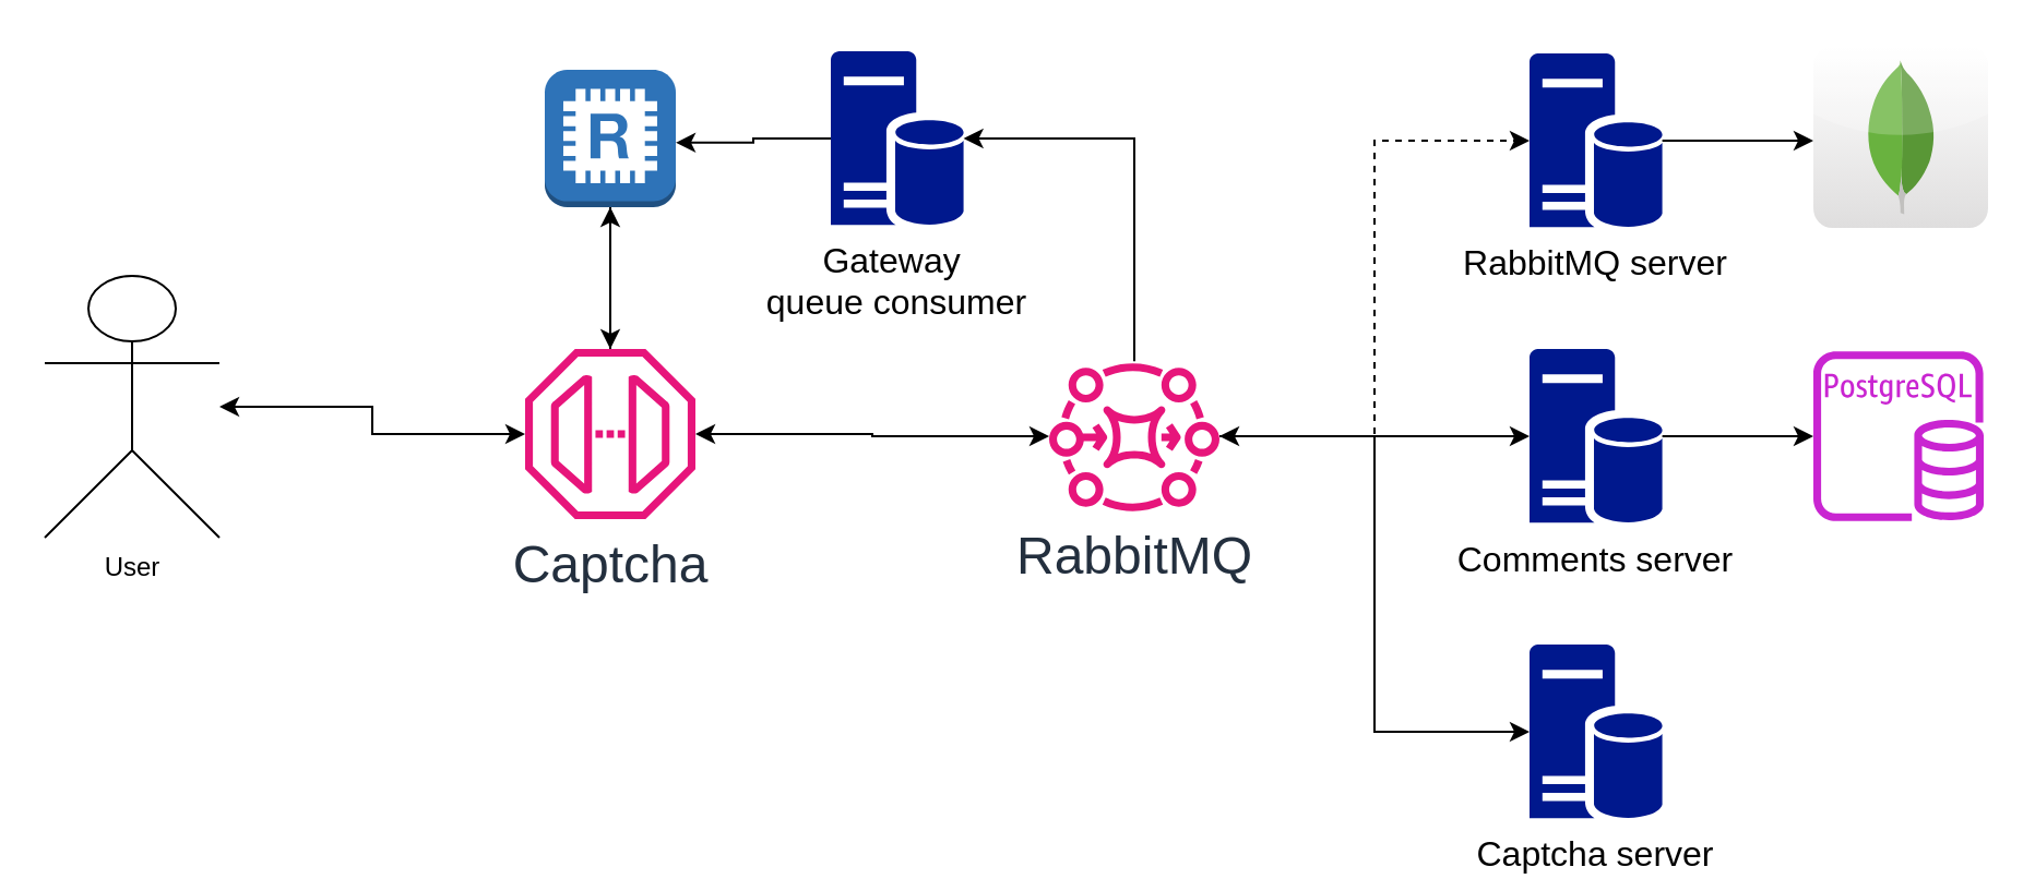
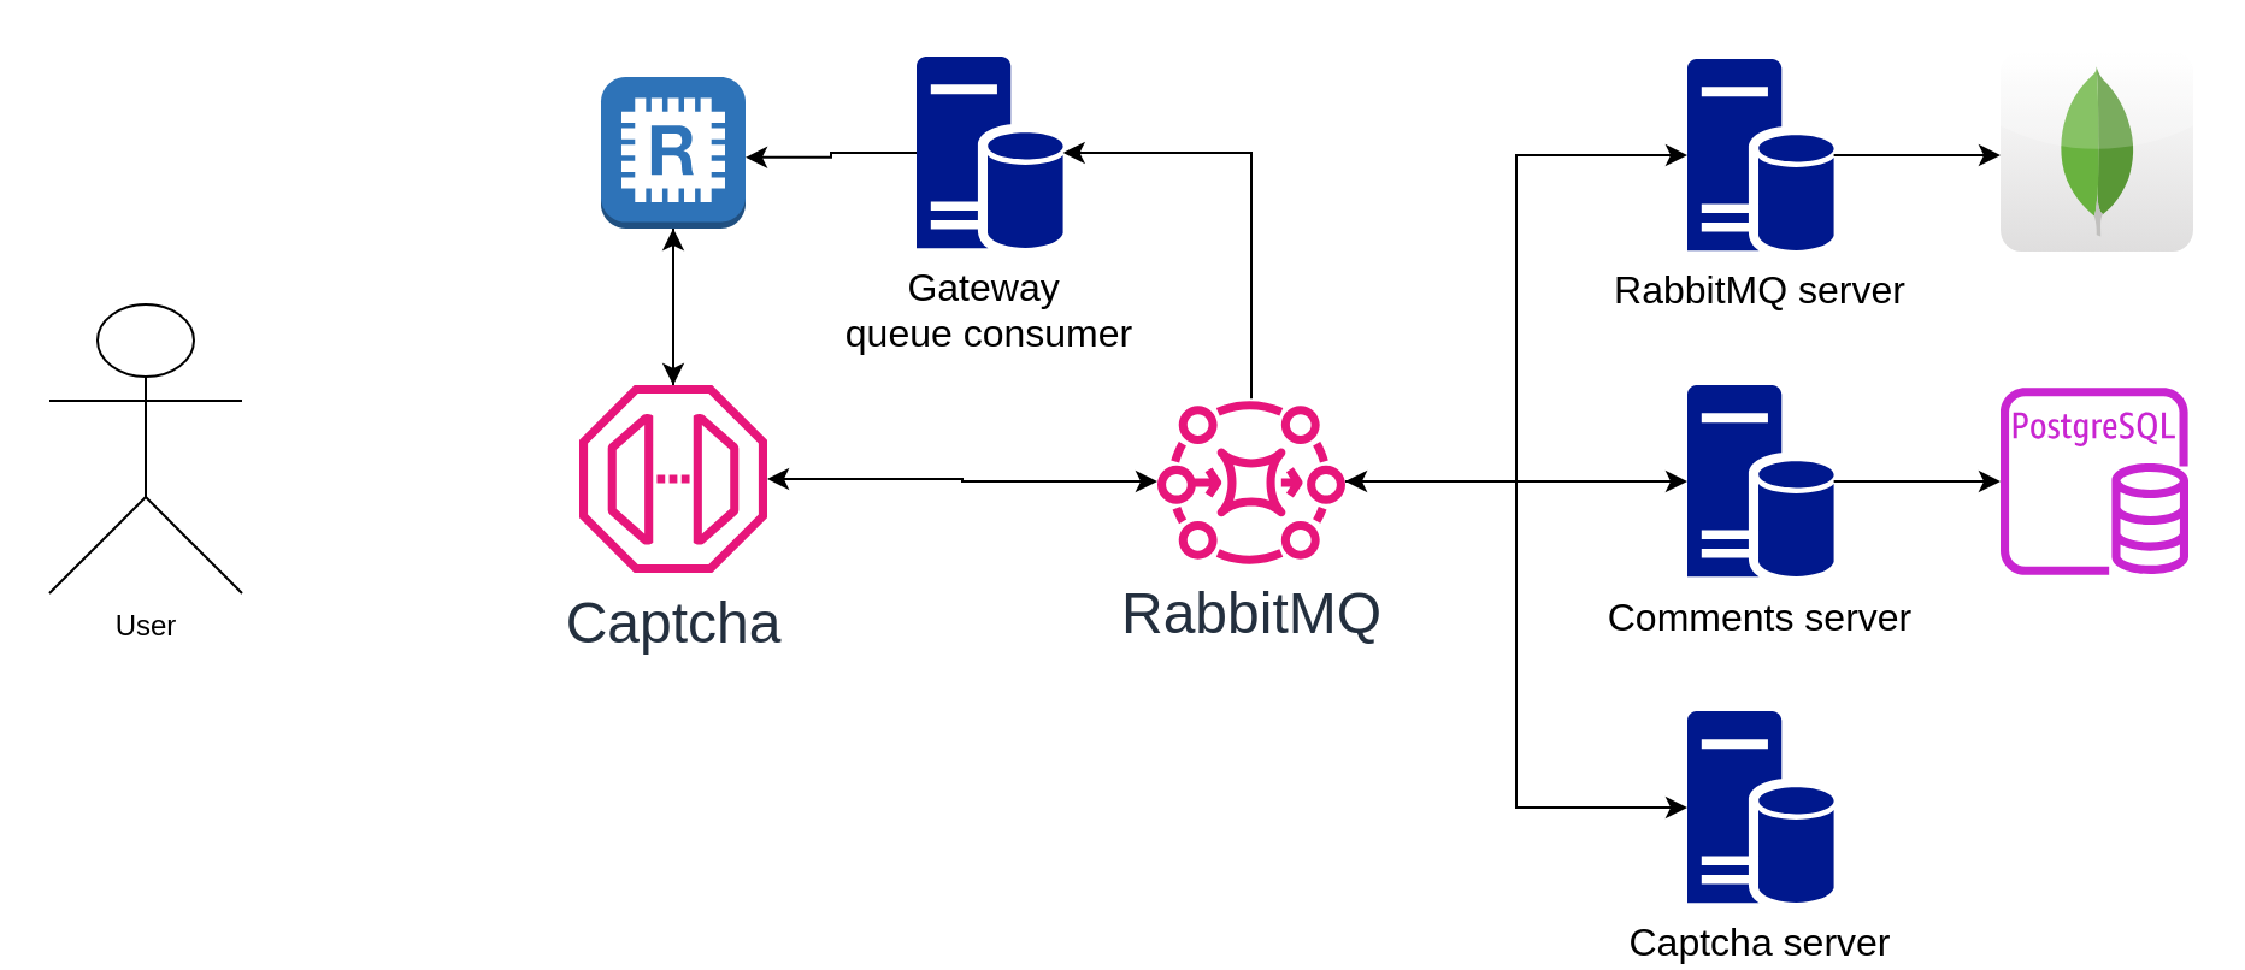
  <mxCell id="0" />
  <mxCell id="1" parent="0" />
  <mxCell id="2" value="&lt;font style=&quot;font-size: 24px;&quot;&gt;RabbitMQ&lt;/font&gt;" style="sketch=0;outlineConnect=0;fontColor=#232F3E;gradientColor=none;fillColor=#E7157B;strokeColor=none;dashed=0;verticalLabelPosition=bottom;verticalAlign=top;align=center;html=1;fontSize=12;fontStyle=0;aspect=fixed;pointerEvents=1;shape=mxgraph.aws4.mq_broker;" parent="1" vertex="1"><mxGeometry x="480" y="165" width="78" height="69" as="geometry" /></mxCell>
  <mxCell id="3" style="edgeStyle=orthogonalEdgeStyle;rounded=0;orthogonalLoop=1;jettySize=auto;html=1;startArrow=classic;startFill=1;" parent="1" source="4" target="2" edge="1"><mxGeometry relative="1" as="geometry" /></mxCell>
  <mxCell id="4" value="&lt;font style=&quot;font-size: 24px;&quot;&gt;Captcha&lt;/font&gt;" style="sketch=0;outlineConnect=0;fontColor=#232F3E;gradientColor=none;fillColor=#E7157B;strokeColor=none;dashed=0;verticalLabelPosition=bottom;verticalAlign=top;align=center;html=1;fontSize=12;fontStyle=0;aspect=fixed;pointerEvents=1;shape=mxgraph.aws4.endpoint;" parent="1" vertex="1"><mxGeometry x="240" y="159.5" width="78" height="78" as="geometry" /></mxCell>
  <mxCell id="5" value="" style="sketch=0;outlineConnect=0;fontColor=#232F3E;gradientColor=none;fillColor=#C925D1;strokeColor=none;dashed=0;verticalLabelPosition=bottom;verticalAlign=top;align=center;html=1;fontSize=12;fontStyle=0;aspect=fixed;pointerEvents=1;shape=mxgraph.aws4.rds_postgresql_instance;" parent="1" vertex="1"><mxGeometry x="830" y="160.5" width="78" height="78" as="geometry" /></mxCell>
  <mxCell id="6" style="edgeStyle=orthogonalEdgeStyle;rounded=0;orthogonalLoop=1;jettySize=auto;html=1;" parent="1" source="7" edge="1"><mxGeometry relative="1" as="geometry"><mxPoint x="830" y="64" as="targetPoint" /></mxGeometry></mxCell>
  <mxCell id="7" value="&lt;font style=&quot;font-size: 16px;&quot;&gt;RabbitMQ server&lt;br&gt;&lt;/font&gt;" style="sketch=0;aspect=fixed;pointerEvents=1;shadow=0;dashed=0;html=1;strokeColor=none;labelPosition=center;verticalLabelPosition=bottom;verticalAlign=top;align=center;fillColor=#00188D;shape=mxgraph.mscae.enterprise.database_server" parent="1" vertex="1"><mxGeometry x="700" y="24" width="60.8" height="80" as="geometry" /></mxCell>
  <mxCell id="8" style="edgeStyle=orthogonalEdgeStyle;rounded=0;orthogonalLoop=1;jettySize=auto;html=1;" parent="1" source="9" target="5" edge="1"><mxGeometry relative="1" as="geometry" /></mxCell>
  <mxCell id="9" value="&lt;font style=&quot;font-size: 16px;&quot;&gt;Comments server&lt;br&gt;&lt;/font&gt;" style="sketch=0;aspect=fixed;pointerEvents=1;shadow=0;dashed=0;html=1;strokeColor=none;labelPosition=center;verticalLabelPosition=bottom;verticalAlign=top;align=center;fillColor=#00188D;shape=mxgraph.mscae.enterprise.database_server" parent="1" vertex="1"><mxGeometry x="700" y="159.5" width="60.8" height="80" as="geometry" /></mxCell>
  <mxCell id="10" value="&lt;font style=&quot;font-size: 16px;&quot;&gt;Captcha &lt;font style=&quot;font-size: 16px;&quot;&gt;server&lt;br&gt;&lt;/font&gt;&lt;/font&gt;" style="sketch=0;aspect=fixed;pointerEvents=1;shadow=0;dashed=0;html=1;strokeColor=none;labelPosition=center;verticalLabelPosition=bottom;verticalAlign=top;align=center;fillColor=#00188D;shape=mxgraph.mscae.enterprise.database_server" parent="1" vertex="1"><mxGeometry x="700" y="295" width="60.8" height="80" as="geometry" /></mxCell>
  <mxCell id="11" style="edgeStyle=orthogonalEdgeStyle;rounded=0;orthogonalLoop=1;jettySize=auto;html=1;entryX=0;entryY=0.5;entryDx=0;entryDy=0;entryPerimeter=0;" parent="1" source="2" target="9" edge="1"><mxGeometry relative="1" as="geometry" /></mxCell>
- <mxCell id="12" style="edgeStyle=orthogonalEdgeStyle;rounded=0;orthogonalLoop=1;jettySize=auto;html=1;entryX=0;entryY=0.5;entryDx=0;entryDy=0;entryPerimeter=0;dashed=1;" parent="1" source="2" target="7" edge="1"><mxGeometry relative="1" as="geometry" /></mxCell>
+ <mxCell id="12" style="edgeStyle=orthogonalEdgeStyle;rounded=0;orthogonalLoop=1;jettySize=auto;html=1;entryX=0;entryY=0.5;entryDx=0;entryDy=0;entryPerimeter=0;" parent="1" source="2" target="7" edge="1"><mxGeometry relative="1" as="geometry" /></mxCell>
  <mxCell id="13" style="edgeStyle=orthogonalEdgeStyle;rounded=0;orthogonalLoop=1;jettySize=auto;html=1;entryX=0;entryY=0.5;entryDx=0;entryDy=0;entryPerimeter=0;startArrow=classic;startFill=1;" parent="1" source="2" target="10" edge="1"><mxGeometry relative="1" as="geometry" /></mxCell>
  <mxCell id="14" style="edgeStyle=orthogonalEdgeStyle;rounded=0;orthogonalLoop=1;jettySize=auto;html=1;" edge="1" parent="1" source="15" target="4"><mxGeometry relative="1" as="geometry" /></mxCell>
  <mxCell id="15" value="" style="outlineConnect=0;dashed=0;verticalLabelPosition=bottom;verticalAlign=top;align=center;html=1;shape=mxgraph.aws3.redis;fillColor=#2E73B8;gradientColor=none;" vertex="1" parent="1"><mxGeometry x="249" y="31.5" width="60" height="63" as="geometry" /></mxCell>
  <mxCell id="16" style="edgeStyle=orthogonalEdgeStyle;rounded=0;orthogonalLoop=1;jettySize=auto;html=1;startArrow=classic;startFill=1;endArrow=none;endFill=0;" edge="1" parent="1" source="17" target="2"><mxGeometry relative="1" as="geometry" /></mxCell>
  <mxCell id="17" value="&lt;font style=&quot;font-size: 16px;&quot;&gt;Gateway&amp;nbsp;&lt;/font&gt;&lt;div&gt;&lt;font style=&quot;font-size: 16px;&quot;&gt;queue consumer&lt;br&gt;&lt;/font&gt;&lt;/div&gt;" style="sketch=0;aspect=fixed;pointerEvents=1;shadow=0;dashed=0;html=1;strokeColor=none;labelPosition=center;verticalLabelPosition=bottom;verticalAlign=top;align=center;fillColor=#00188D;shape=mxgraph.mscae.enterprise.database_server" vertex="1" parent="1"><mxGeometry x="380" y="23" width="60.8" height="80" as="geometry" /></mxCell>
  <mxCell id="18" style="edgeStyle=orthogonalEdgeStyle;rounded=0;orthogonalLoop=1;jettySize=auto;html=1;entryX=0.5;entryY=1;entryDx=0;entryDy=0;entryPerimeter=0;" edge="1" parent="1" source="4" target="15"><mxGeometry relative="1" as="geometry" /></mxCell>
  <mxCell id="19" style="edgeStyle=orthogonalEdgeStyle;rounded=0;orthogonalLoop=1;jettySize=auto;html=1;entryX=1;entryY=0.53;entryDx=0;entryDy=0;entryPerimeter=0;" edge="1" parent="1" source="17" target="15"><mxGeometry relative="1" as="geometry" /></mxCell>
  <mxCell id="20" value="" style="dashed=0;outlineConnect=0;html=1;align=center;labelPosition=center;verticalLabelPosition=bottom;verticalAlign=top;shape=mxgraph.webicons.mongodb;gradientColor=#DFDEDE" vertex="1" parent="1"><mxGeometry x="830" y="20.8" width="80" height="83.2" as="geometry" /></mxCell>
- <mxCell id="21" style="edgeStyle=orthogonalEdgeStyle;rounded=0;orthogonalLoop=1;jettySize=auto;html=1;startArrow=classic;startFill=1;" edge="1" parent="1" source="22" target="4"><mxGeometry relative="1" as="geometry" /></mxCell>
  <mxCell id="22" value="User" style="shape=umlActor;verticalLabelPosition=bottom;verticalAlign=top;html=1;outlineConnect=0;" vertex="1" parent="1"><mxGeometry x="20" y="126" width="80" height="120" as="geometry" /></mxCell>
